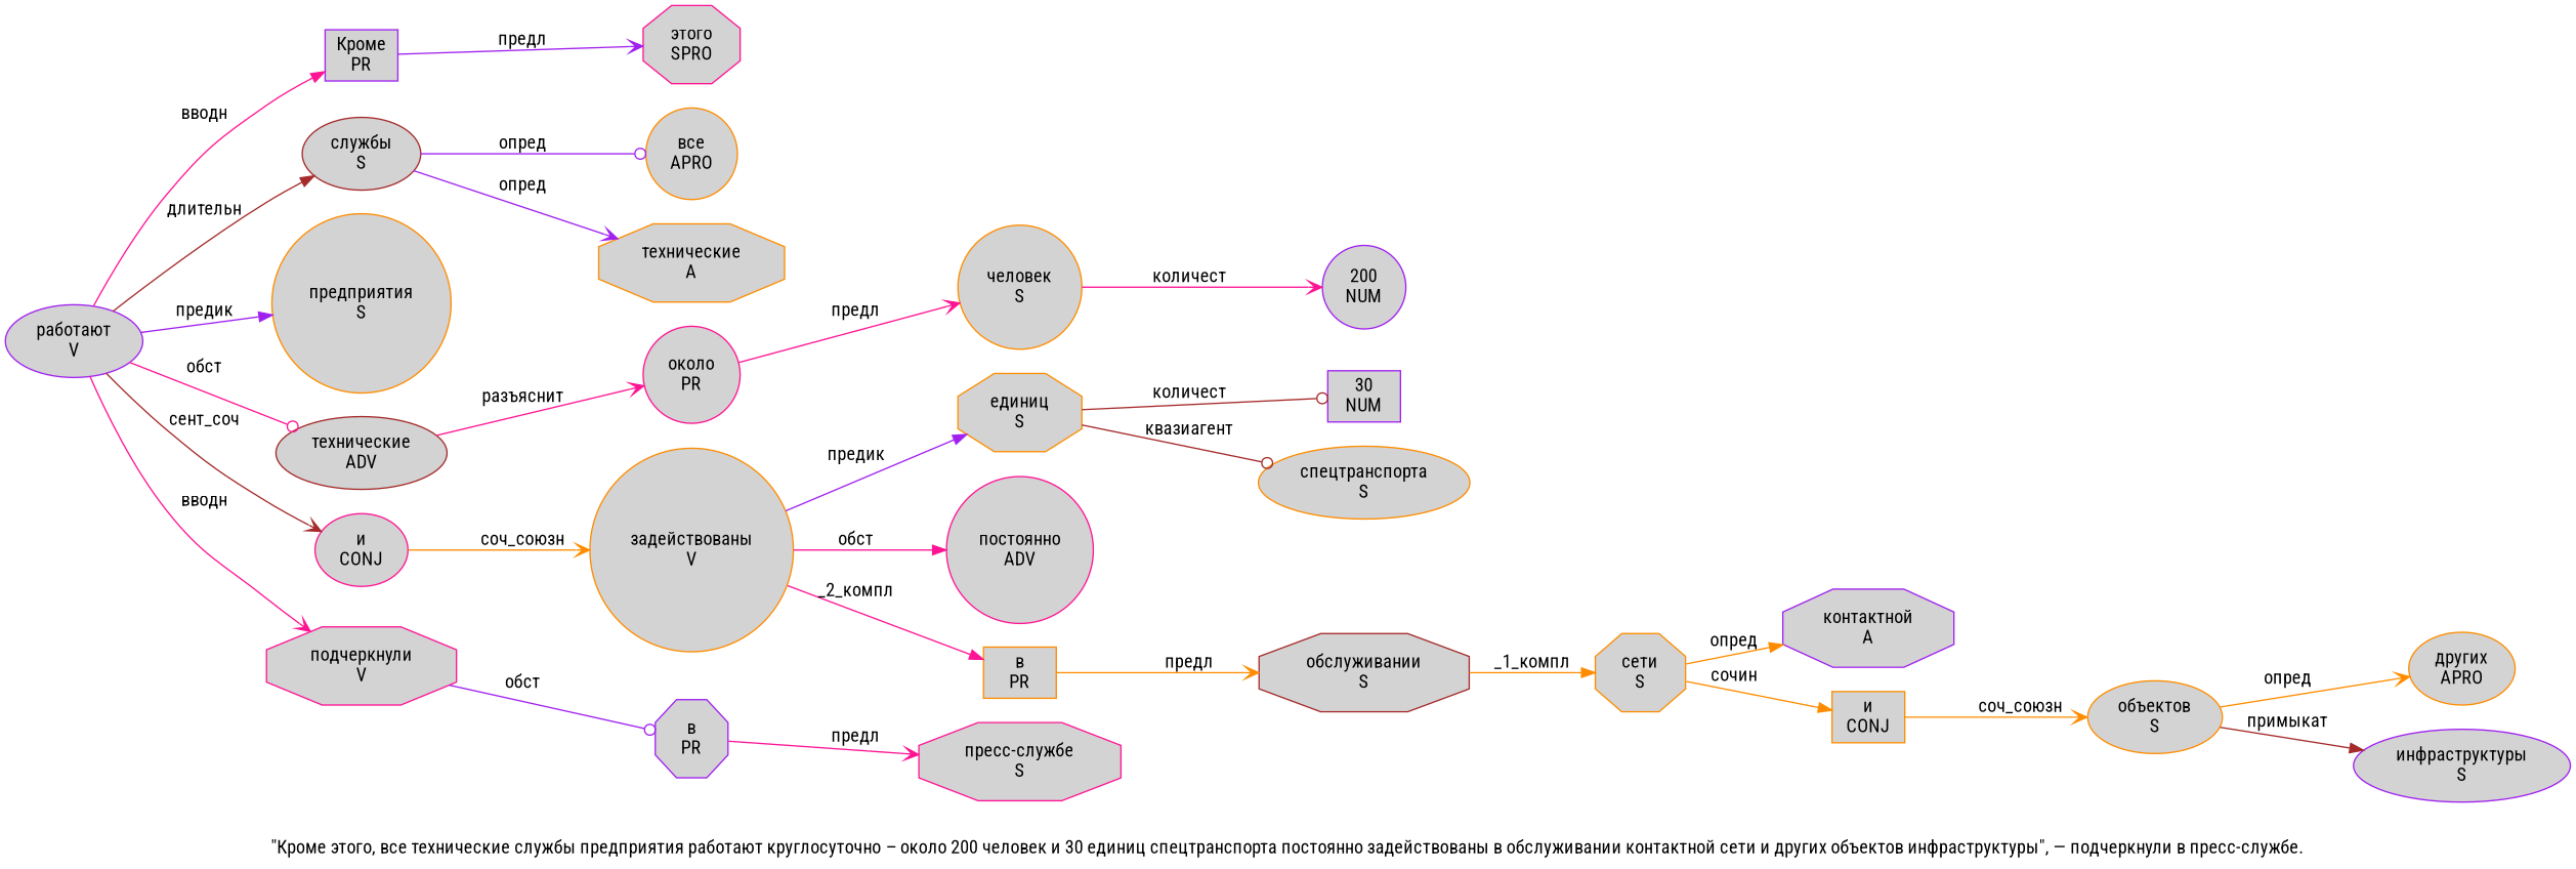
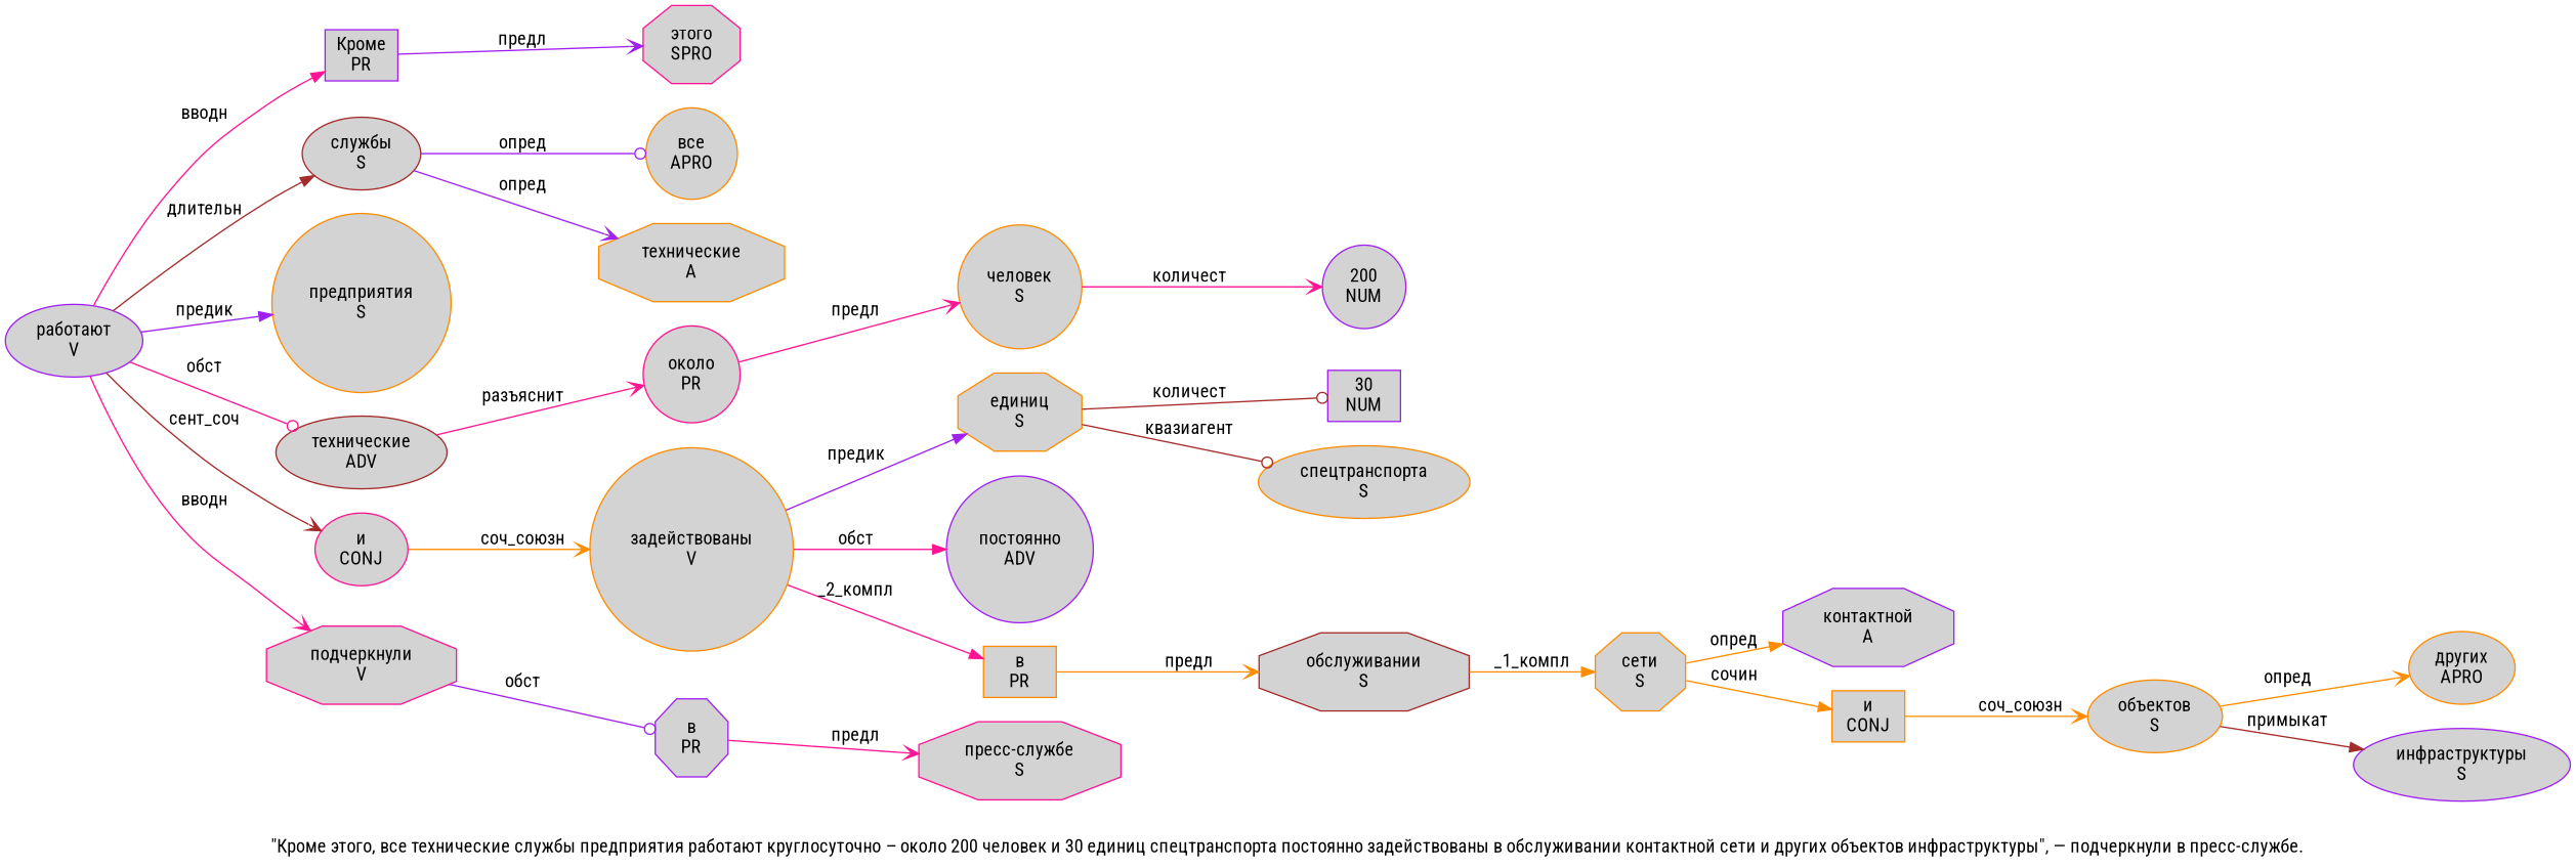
  digraph {
    fontname="Roboto Condensed"
    label="\"Кроме этого, все технические службы предприятия работают круглосуточно ‒ около 200 человек и 30 единиц спецтранспорта постоянно задействованы в обслуживании контактной сети и других объектов инфраструктуры\", — подчеркнули в пресс-службе."
    rankdir=LR
    node [color=darkorange fillcolor=lightgray fontname="Roboto Condensed" penwidth=1 shape=octagon style=filled]
    edge [arrowhead=vee color=deeppink fontname="Roboto Condensed"]
    n1 [color=purple label="Кроме\nPR" shape=box]
    n2 [color=deeppink label="этого\nSPRO"]
    n3 [label="все\nAPRO" shape=circle]
    n4 [label="технические\nA"]
    n5 [color=brown label="службы\nS" shape=ellipse]
    n6 [label="предприятия\nS" shape=circle]
    n7 [color=purple label="работают\nV" shape=ellipse]
    n8 [color=brown label="технические\nADV" shape=ellipse]
    n9 [color=deeppink label="и\nCONJ" shape=ellipse]
    n10 [color=deeppink label="подчеркнули\nV"]
    n11 [color=deeppink label="около\nPR" shape=circle]
    n12 [label="задействованы\nV" shape=circle]
    n13 [color=purple label="в\nPR"]
    n14 [label="человек\nS" shape=circle]
    n15 [color=purple label="200\nNUM" shape=circle]
    n16 [label="единиц\nS"]
-   n17 [color=deeppink label="постоянно\nADV" shape=circle]
+   n17 [color=purple label="постоянно\nADV" shape=circle]
    n18 [label="в\nPR" shape=box]
    n19 [color=purple label="30\nNUM" shape=box]
    n20 [label="спецтранспорта\nS" shape=ellipse]
    n21 [color=brown label="обслуживании\nS"]
    n22 [label="сети\nS"]
    n23 [color=purple label="контактной\nA"]
    n24 [label="и\nCONJ" shape=box]
    n25 [label="объектов\nS" shape=ellipse]
    n26 [label="других\nAPRO" shape=ellipse]
    n27 [color=purple label="инфраструктуры\nS" shape=ellipse]
    n28 [color=deeppink label="пресс-службе\nS"]
    n1 -> n2 [color=purple label="предл"]
    n5 -> n3 [arrowhead=odot color=purple label="опред"]
    n5 -> n4 [color=purple label="опред"]
    n7 -> n1 [arrowhead=normal label="вводн"]
    n7 -> n5 [arrowhead=normal color=brown label="длительн"]
    n7 -> n6 [arrowhead=normal color=purple label="предик"]
    n7 -> n8 [arrowhead=odot label="обст"]
    n7 -> n9 [color=brown label="сент_соч"]
    n7 -> n10 [label="вводн"]
    n8 -> n11 [label="разъяснит"]
    n9 -> n12 [color=darkorange label="соч_союзн"]
    n10 -> n13 [arrowhead=odot color=purple label="обст"]
    n11 -> n14 [label="предл"]
    n12 -> n16 [arrowhead=normal color=purple label="предик"]
    n12 -> n17 [arrowhead=normal label="обст"]
    n12 -> n18 [arrowhead=normal label="_2_компл"]
    n13 -> n28 [label="предл"]
    n14 -> n15 [label="количест"]
    n16 -> n19 [arrowhead=odot color=brown label="количест"]
    n16 -> n20 [arrowhead=odot color=brown label="квазиагент"]
    n18 -> n21 [color=darkorange label="предл"]
    n21 -> n22 [arrowhead=normal color=darkorange label="_1_компл"]
    n22 -> n23 [arrowhead=normal color=darkorange label="опред"]
    n22 -> n24 [arrowhead=normal color=darkorange label="сочин"]
    n24 -> n25 [color=darkorange label="соч_союзн"]
    n25 -> n26 [color=darkorange label="опред"]
    n25 -> n27 [arrowhead=normal color=brown label="примыкат"]
  }
